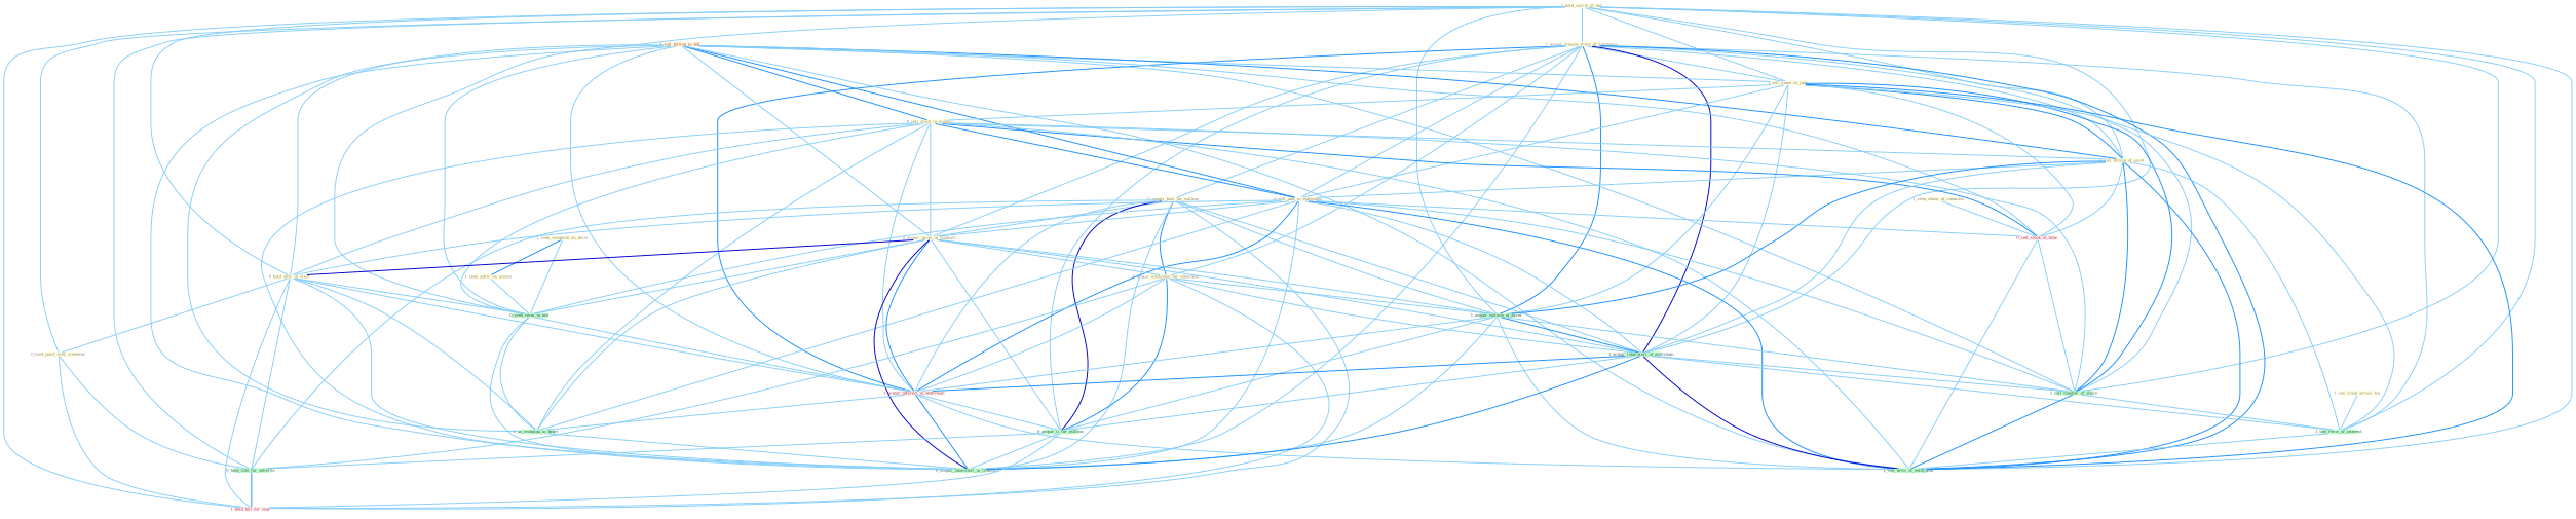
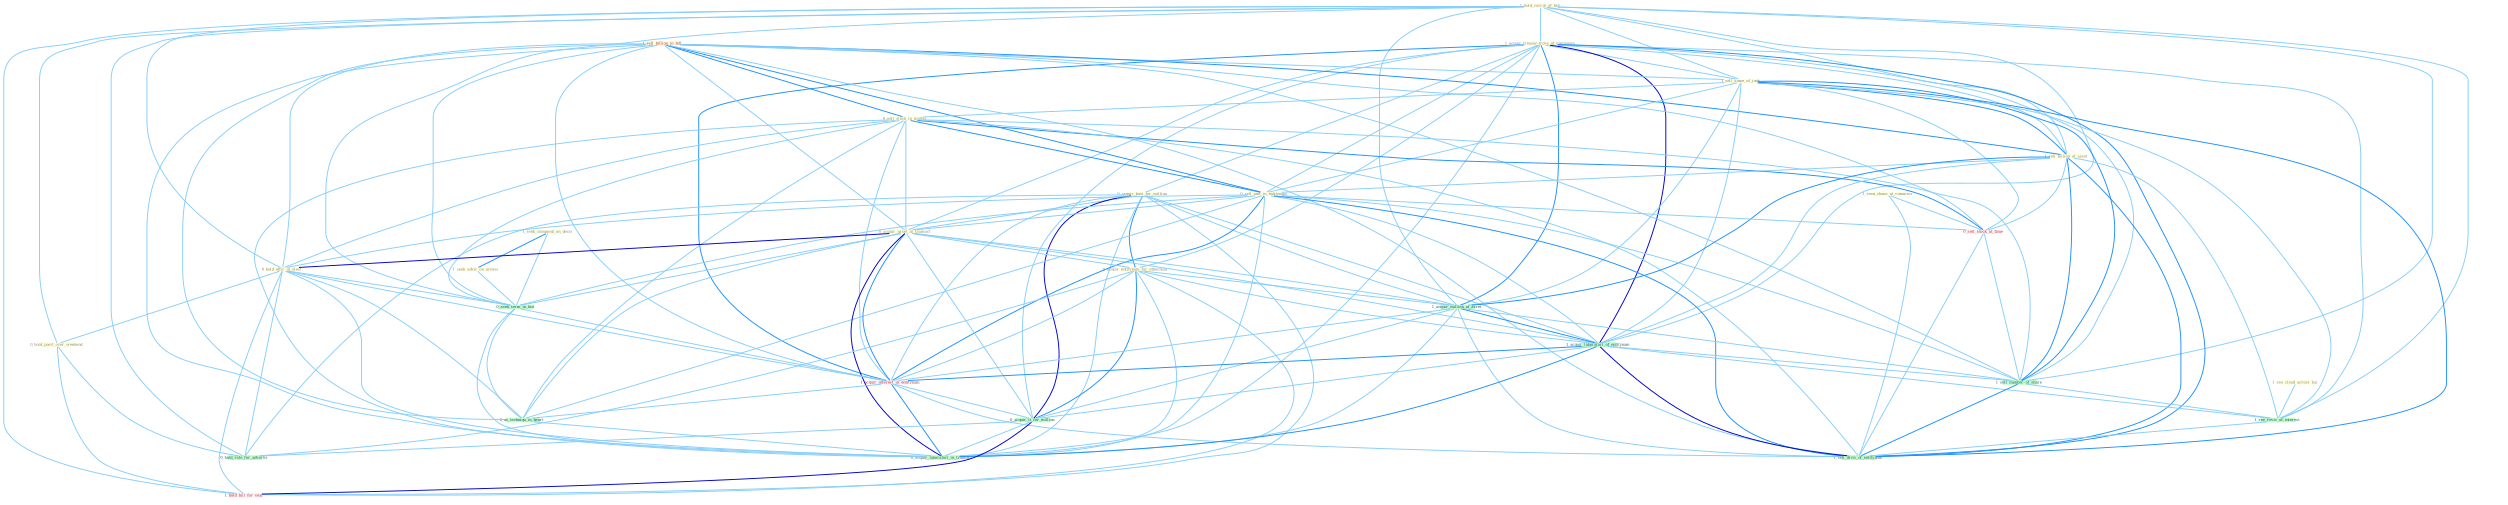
  graph {
    node [color="#ffffe0" fixedsize=true fontcolor="#8b7d6b" fontsize=4 shape=polygon style=filled]
    edge [color="#87cefa" w=1]
    "1_hold_carrot_of_bid " [height=.06 width=.5]
    "1_acquir_treasur-trove_of_entitynam " [height=.06 width=.5]
    "1_see_cloud_across_bai " [height=.06 width=.5]
    "0_acquir_busi_for_million " [height=.06 width=.5]
    "1_sell_billion_in_bill " [fontcolor="#b22222" height=.06 width=.5]
    "1_sell_some_of_junk " [height=.06 width=.5]
    "0_sell_stock_in_matter " [height=.06 width=.5]
    "1_seek_comment_on_decis " [height=.06 width=.5]
    "1_sell_billion_of_asset " [height=.06 width=.5]
    "1_seek_advic_on_access " [height=.06 width=.5]
    "1_seen_chanc_at_commiss " [height=.06 width=.5]
    "0_sell_unit_in_entitynam " [height=.06 width=.5]
    "0_acquir_asset_in_transact " [height=.06 width=.5]
    "0_hold_offic_in_elect " [height=.06 width=.5]
    "0_hold_posit_over_weekend " [height=.06 width=.5]
    "0_acquir_entitynam_for_othernum " [height=.06 width=.5]
    "1_acquir_interest_in_entitynam " [color="#fff0f5" fontcolor="#b22222" height=.06 width=.5]
    "0_sell_stock_at_time " [color="#fff0f5" fontcolor="#b22222" height=.06 width=.5]
    "1_hold_bill_for_year " [color="#fff0f5" fontcolor="#b22222" height=.06 width=.5]
    "1_acquir_million_of_asset " [color="#BDFCC9" fontcolor="#2f4f4f" height=.06 width=.5]
    "1_acquir_laboratori_of_entitynam " [color="#BDFCC9" fontcolor="#2f4f4f" height=.06 width=.5]
    "0_seek_term_in_bid " [color="#BDFCC9" fontcolor="#2f4f4f" height=.06 width=.5]
    "0_hold_rate_for_advertis " [color="#BDFCC9" fontcolor="#2f4f4f" height=.06 width=.5]
    "1_sell_number_of_share " [color="#BDFCC9" fontcolor="#2f4f4f" height=.06 width=.5]
    "1_see_reviv_of_interest " [color="#BDFCC9" fontcolor="#2f4f4f" height=.06 width=.5]
    "1_sell_divis_of_entitynam " [color="#BDFCC9" fontcolor="#2f4f4f" height=.06 width=.5]
    "0_acquir_it_for_million " [color="#BDFCC9" fontcolor="#2f4f4f" height=.06 width=.5]
    "0_acquir_laboratori_in_transact " [color="#BDFCC9" fontcolor="#2f4f4f" height=.06 width=.5]
    "0_us_techniqu_in_heart " [color="#BDFCC9" fontcolor="#2f4f4f" height=.06 width=.5]
    subgraph sub_1 {
      "1_hold_carrot_of_bid "
      "1_acquir_treasur-trove_of_entitynam "
      "1_see_cloud_across_bai "
      "0_acquir_busi_for_million "
      "1_sell_billion_in_bill "
      "1_sell_some_of_junk "
      "0_sell_stock_in_matter "
      "1_seek_comment_on_decis "
      "1_sell_billion_of_asset "
      "1_seek_advic_on_access "
      "1_seen_chanc_at_commiss "
      "0_sell_unit_in_entitynam "
      "0_acquir_asset_in_transact "
      "0_hold_offic_in_elect "
      "0_hold_posit_over_weekend "
      "0_acquir_entitynam_for_othernum "
    }
    subgraph sub_2 {
      "1_acquir_interest_in_entitynam "
      "0_sell_stock_at_time "
      "1_hold_bill_for_year "
    }
    "1_hold_carrot_of_bid " -- "1_acquir_treasur-trove_of_entitynam "
    "1_hold_carrot_of_bid " -- "1_sell_some_of_junk "
    "1_hold_carrot_of_bid " -- "1_sell_billion_of_asset "
    "1_hold_carrot_of_bid " -- "0_hold_offic_in_elect "
    "1_hold_carrot_of_bid " -- "0_hold_posit_over_weekend "
    "1_hold_carrot_of_bid " -- "1_hold_bill_for_year "
    "1_hold_carrot_of_bid " -- "1_acquir_million_of_asset "
    "1_hold_carrot_of_bid " -- "1_acquir_laboratori_of_entitynam "
    "1_hold_carrot_of_bid " -- "0_seek_term_in_bid "
    "1_hold_carrot_of_bid " -- "0_hold_rate_for_advertis "
    "1_hold_carrot_of_bid " -- "1_sell_number_of_share "
    "1_hold_carrot_of_bid " -- "1_see_reviv_of_interest "
-   "1_hold_carrot_of_bid " -- "1_sell_divis_of_entitynam "
+   "1_seen_chanc_at_commiss " -- "1_sell_divis_of_entitynam "
    "1_acquir_treasur-trove_of_entitynam " -- "0_acquir_busi_for_million "
    "1_acquir_treasur-trove_of_entitynam " -- "1_sell_some_of_junk "
    "1_acquir_treasur-trove_of_entitynam " -- "1_sell_billion_of_asset "
    "1_acquir_treasur-trove_of_entitynam " -- "0_sell_unit_in_entitynam "
    "1_acquir_treasur-trove_of_entitynam " -- "0_acquir_asset_in_transact "
    "1_acquir_treasur-trove_of_entitynam " -- "0_acquir_entitynam_for_othernum "
    "1_acquir_treasur-trove_of_entitynam " -- "1_acquir_interest_in_entitynam " [color="#1e90ff" w=2]
    "1_acquir_treasur-trove_of_entitynam " -- "1_acquir_million_of_asset " [color="#1e90ff" w=2]
    "1_acquir_treasur-trove_of_entitynam " -- "1_acquir_laboratori_of_entitynam " [color="#0000cd" w=3]
    "1_acquir_treasur-trove_of_entitynam " -- "1_sell_number_of_share "
    "1_acquir_treasur-trove_of_entitynam " -- "1_see_reviv_of_interest "
    "1_acquir_treasur-trove_of_entitynam " -- "1_sell_divis_of_entitynam " [color="#1e90ff" w=2]
    "1_acquir_treasur-trove_of_entitynam " -- "0_acquir_it_for_million "
    "1_acquir_treasur-trove_of_entitynam " -- "0_acquir_laboratori_in_transact "
    "1_see_cloud_across_bai " -- "1_see_reviv_of_interest "
    "0_acquir_busi_for_million " -- "0_acquir_asset_in_transact "
    "0_acquir_busi_for_million " -- "0_acquir_entitynam_for_othernum " [color="#1e90ff" w=2]
    "0_acquir_busi_for_million " -- "1_acquir_interest_in_entitynam "
    "0_acquir_busi_for_million " -- "1_hold_bill_for_year "
    "0_acquir_busi_for_million " -- "1_acquir_million_of_asset "
    "0_acquir_busi_for_million " -- "1_acquir_laboratori_of_entitynam "
    "0_acquir_busi_for_million " -- "0_hold_rate_for_advertis "
    "0_acquir_busi_for_million " -- "0_acquir_it_for_million " [color="#0000cd" w=3]
    "0_acquir_busi_for_million " -- "0_acquir_laboratori_in_transact "
    "1_sell_billion_in_bill " -- "1_sell_some_of_junk "
    "1_sell_billion_in_bill " -- "0_sell_stock_in_matter " [color="#1e90ff" w=2]
    "1_sell_billion_in_bill " -- "1_sell_billion_of_asset " [color="#1e90ff" w=2]
    "1_sell_billion_in_bill " -- "0_sell_unit_in_entitynam " [color="#1e90ff" w=2]
    "1_sell_billion_in_bill " -- "0_acquir_asset_in_transact "
    "1_sell_billion_in_bill " -- "0_hold_offic_in_elect "
    "1_sell_billion_in_bill " -- "1_acquir_interest_in_entitynam "
    "1_sell_billion_in_bill " -- "0_sell_stock_at_time "
    "1_sell_billion_in_bill " -- "0_seek_term_in_bid "
    "1_sell_billion_in_bill " -- "1_sell_number_of_share "
    "1_sell_billion_in_bill " -- "1_sell_divis_of_entitynam "
    "1_sell_billion_in_bill " -- "0_acquir_laboratori_in_transact "
    "1_sell_billion_in_bill " -- "0_us_techniqu_in_heart "
    "1_sell_some_of_junk " -- "0_sell_stock_in_matter "
    "1_sell_some_of_junk " -- "1_sell_billion_of_asset " [color="#1e90ff" w=2]
    "1_sell_some_of_junk " -- "0_sell_unit_in_entitynam "
    "1_sell_some_of_junk " -- "0_sell_stock_at_time "
    "1_sell_some_of_junk " -- "1_acquir_million_of_asset "
    "1_sell_some_of_junk " -- "1_acquir_laboratori_of_entitynam "
    "1_sell_some_of_junk " -- "1_sell_number_of_share " [color="#1e90ff" w=2]
    "1_sell_some_of_junk " -- "1_see_reviv_of_interest "
    "1_sell_some_of_junk " -- "1_sell_divis_of_entitynam " [color="#1e90ff" w=2]
-   "0_sell_stock_in_matter " -- "1_sell_billion_of_asset "
    "0_sell_stock_in_matter " -- "0_sell_unit_in_entitynam " [color="#1e90ff" w=2]
    "0_sell_stock_in_matter " -- "0_acquir_asset_in_transact "
    "0_sell_stock_in_matter " -- "0_hold_offic_in_elect "
    "0_sell_stock_in_matter " -- "1_acquir_interest_in_entitynam "
    "0_sell_stock_in_matter " -- "0_sell_stock_at_time " [color="#1e90ff" w=2]
    "0_sell_stock_in_matter " -- "0_seek_term_in_bid "
    "0_sell_stock_in_matter " -- "1_sell_number_of_share "
    "0_sell_stock_in_matter " -- "1_sell_divis_of_entitynam "
    "0_sell_stock_in_matter " -- "0_acquir_laboratori_in_transact "
    "0_sell_stock_in_matter " -- "0_us_techniqu_in_heart "
    "1_seek_comment_on_decis " -- "1_seek_advic_on_access " [color="#1e90ff" w=2]
    "1_seek_comment_on_decis " -- "0_seek_term_in_bid "
    "1_sell_billion_of_asset " -- "0_sell_unit_in_entitynam "
    "1_sell_billion_of_asset " -- "0_sell_stock_at_time "
    "1_sell_billion_of_asset " -- "1_acquir_million_of_asset " [color="#1e90ff" w=2]
    "1_sell_billion_of_asset " -- "1_acquir_laboratori_of_entitynam "
    "1_sell_billion_of_asset " -- "1_sell_number_of_share " [color="#1e90ff" w=2]
    "1_sell_billion_of_asset " -- "1_see_reviv_of_interest "
    "1_sell_billion_of_asset " -- "1_sell_divis_of_entitynam " [color="#1e90ff" w=2]
    "1_seek_advic_on_access " -- "0_seek_term_in_bid "
    "1_seen_chanc_at_commiss " -- "0_sell_stock_at_time "
    "0_sell_unit_in_entitynam " -- "0_acquir_asset_in_transact "
    "0_sell_unit_in_entitynam " -- "0_hold_offic_in_elect "
    "0_sell_unit_in_entitynam " -- "1_acquir_interest_in_entitynam " [color="#1e90ff" w=2]
    "0_sell_unit_in_entitynam " -- "0_sell_stock_at_time "
    "0_sell_unit_in_entitynam " -- "1_acquir_laboratori_of_entitynam "
    "0_sell_unit_in_entitynam " -- "0_seek_term_in_bid "
    "0_sell_unit_in_entitynam " -- "1_sell_number_of_share "
    "0_sell_unit_in_entitynam " -- "1_sell_divis_of_entitynam " [color="#1e90ff" w=2]
    "0_sell_unit_in_entitynam " -- "0_acquir_laboratori_in_transact "
    "0_sell_unit_in_entitynam " -- "0_us_techniqu_in_heart "
    "0_acquir_asset_in_transact " -- "0_hold_offic_in_elect " [color="#0000cd"]
    "0_acquir_asset_in_transact " -- "0_acquir_entitynam_for_othernum "
    "0_acquir_asset_in_transact " -- "1_acquir_interest_in_entitynam " [color="#1e90ff" w=2]
    "0_acquir_asset_in_transact " -- "1_acquir_million_of_asset "
    "0_acquir_asset_in_transact " -- "1_acquir_laboratori_of_entitynam "
    "0_acquir_asset_in_transact " -- "0_seek_term_in_bid "
    "0_acquir_asset_in_transact " -- "0_acquir_it_for_million "
    "0_acquir_asset_in_transact " -- "0_acquir_laboratori_in_transact " [color="#0000cd" w=3]
    "0_acquir_asset_in_transact " -- "0_us_techniqu_in_heart "
    "0_hold_offic_in_elect " -- "0_hold_posit_over_weekend "
    "0_hold_offic_in_elect " -- "1_acquir_interest_in_entitynam "
    "0_hold_offic_in_elect " -- "1_hold_bill_for_year "
    "0_hold_offic_in_elect " -- "0_seek_term_in_bid "
    "0_hold_offic_in_elect " -- "0_hold_rate_for_advertis "
    "0_hold_offic_in_elect " -- "0_acquir_laboratori_in_transact "
    "0_hold_offic_in_elect " -- "0_us_techniqu_in_heart "
    "0_hold_posit_over_weekend " -- "1_hold_bill_for_year "
    "0_hold_posit_over_weekend " -- "0_hold_rate_for_advertis "
    "0_acquir_entitynam_for_othernum " -- "1_acquir_interest_in_entitynam "
    "0_acquir_entitynam_for_othernum " -- "1_hold_bill_for_year "
    "0_acquir_entitynam_for_othernum " -- "1_acquir_million_of_asset "
    "0_acquir_entitynam_for_othernum " -- "1_acquir_laboratori_of_entitynam "
    "0_acquir_entitynam_for_othernum " -- "0_hold_rate_for_advertis "
    "0_acquir_entitynam_for_othernum " -- "0_acquir_it_for_million " [color="#1e90ff" w=2]
+   "0_acquir_entitynam_for_othernum " -- "0_acquir_laboratori_in_transact "
    "1_acquir_interest_in_entitynam " -- "1_sell_divis_of_entitynam "
    "1_acquir_interest_in_entitynam " -- "0_acquir_it_for_million "
    "1_acquir_interest_in_entitynam " -- "0_acquir_laboratori_in_transact " [color="#1e90ff" w=2]
    "1_acquir_interest_in_entitynam " -- "0_us_techniqu_in_heart "
    "0_sell_stock_at_time " -- "1_sell_number_of_share "
    "0_sell_stock_at_time " -- "1_sell_divis_of_entitynam "
    "1_acquir_million_of_asset " -- "1_acquir_interest_in_entitynam "
    "1_acquir_million_of_asset " -- "1_acquir_laboratori_of_entitynam " [color="#1e90ff" w=2]
    "1_acquir_million_of_asset " -- "1_sell_number_of_share "
    "1_acquir_million_of_asset " -- "1_sell_divis_of_entitynam "
    "1_acquir_million_of_asset " -- "0_acquir_it_for_million "
    "1_acquir_million_of_asset " -- "0_acquir_laboratori_in_transact "
    "1_acquir_laboratori_of_entitynam " -- "1_acquir_interest_in_entitynam " [color="#1e90ff" w=2]
    "1_acquir_laboratori_of_entitynam " -- "1_sell_number_of_share "
    "1_acquir_laboratori_of_entitynam " -- "1_see_reviv_of_interest "
    "1_acquir_laboratori_of_entitynam " -- "1_sell_divis_of_entitynam " [color="#0000cd" w=2]
    "1_acquir_laboratori_of_entitynam " -- "0_acquir_it_for_million "
    "1_acquir_laboratori_of_entitynam " -- "0_acquir_laboratori_in_transact " [color="#1e90ff" w=2]
    "0_seek_term_in_bid " -- "1_acquir_interest_in_entitynam "
    "0_seek_term_in_bid " -- "0_acquir_laboratori_in_transact "
    "0_seek_term_in_bid " -- "0_us_techniqu_in_heart "
-   "0_hold_rate_for_advertis " -- "1_hold_bill_for_year " [color="#1e90ff" w=2]
    "1_sell_number_of_share " -- "1_see_reviv_of_interest "
    "1_sell_number_of_share " -- "1_sell_divis_of_entitynam " [color="#1e90ff" w=2]
    "1_see_reviv_of_interest " -- "1_sell_divis_of_entitynam "
-   "0_acquir_it_for_million " -- "1_hold_bill_for_year "
+   "0_acquir_it_for_million " -- "1_hold_bill_for_year " [color="#0000cd"]
    "0_acquir_it_for_million " -- "0_hold_rate_for_advertis "
    "0_acquir_it_for_million " -- "0_acquir_laboratori_in_transact "
    "0_us_techniqu_in_heart " -- "0_acquir_laboratori_in_transact "
  }
